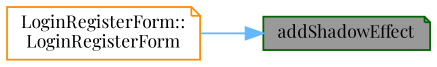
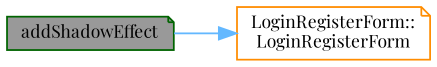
  digraph {
    rankdir=RL
    fontname="Playfair Display"
    node [fontname="Playfair Display" fontsize=10 shape=note style=filled]
    n1 [color=darkgreen fillcolor=grey60 fontcolor=black height=0.2 label=addShadowEffect width=0.4]
    n2 [color=darkorange fillcolor=white height=0.2 label="LoginRegisterForm::\lLoginRegisterForm" width=0.4]
-   n1 -> n2 [color=steelblue1 dir=back fontname="Playfair Display" fontsize=10 labelfontname=Helvetica labelfontsize=10 style=solid]
+   n2 -> n1 [color=steelblue1 dir=back fontname="Playfair Display" fontsize=10 labelfontname=Helvetica labelfontsize=10 style=solid]
  }
